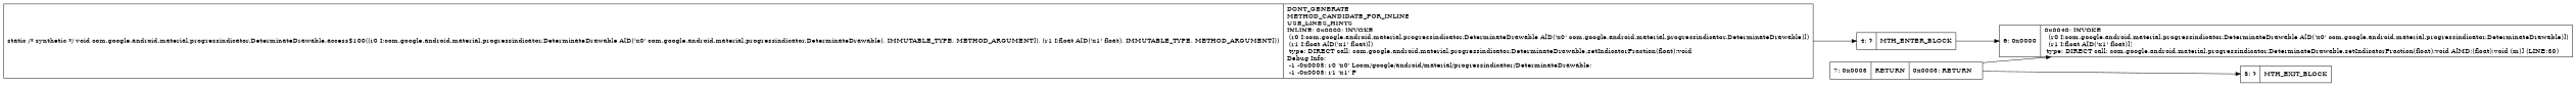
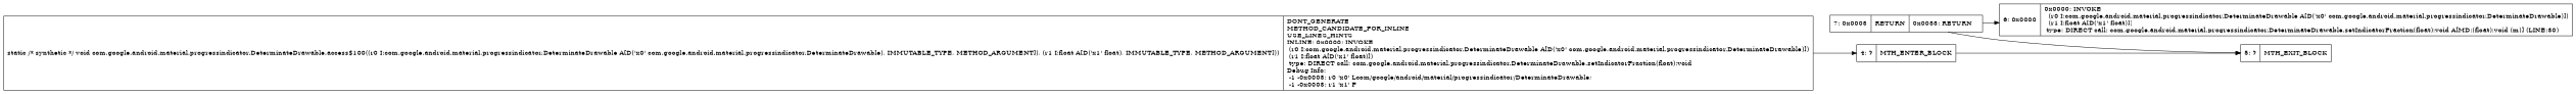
  digraph {
    rankdir=LR
    node [shape=record]
    n1 [label="{4\:\ ?|MTH_ENTER_BLOCK\l}"]
-   n2 [label="{6\:\ 0x0000|0x0040: INVOKE  \l  (r0 I:com.google.android.material.progressindicator.DeterminateDrawable A[D('x0' com.google.android.material.progressindicator.DeterminateDrawable)])\l  (r1 I:float A[D('x1' float)])\l type: DIRECT call: com.google.android.material.progressindicator.DeterminateDrawable.setIndicatorFraction(float):void A[MD:(float):void (m)] (LINE:30)\l}"]
-   n3 [label="{7\:\ 0x0003|RETURN\l|0x0003: RETURN   \l}"]
+   n2 [label="{6\:\ 0x0000|0x0000: INVOKE  \l  (r0 I:com.google.android.material.progressindicator.DeterminateDrawable A[D('x0' com.google.android.material.progressindicator.DeterminateDrawable)])\l  (r1 I:float A[D('x1' float)])\l type: DIRECT call: com.google.android.material.progressindicator.DeterminateDrawable.setIndicatorFraction(float):void A[MD:(float):void (m)] (LINE:30)\l}"]
+   n3 [label="{7\:\ 0x0003|RETURN\l|0x0033: RETURN   \l}"]
    n4 [label="{5\:\ ?|MTH_EXIT_BLOCK\l}"]
    n5 [label="{static \/* synthetic *\/ void com.google.android.material.progressindicator.DeterminateDrawable.access$100((r0 I:com.google.android.material.progressindicator.DeterminateDrawable A[D('x0' com.google.android.material.progressindicator.DeterminateDrawable), IMMUTABLE_TYPE, METHOD_ARGUMENT]), (r1 I:float A[D('x1' float), IMMUTABLE_TYPE, METHOD_ARGUMENT]))  | DONT_GENERATE\lMETHOD_CANDIDATE_FOR_INLINE\lUSE_LINES_HINTS\lINLINE: 0x0000: INVOKE  \l  (r0 I:com.google.android.material.progressindicator.DeterminateDrawable A[D('x0' com.google.android.material.progressindicator.DeterminateDrawable)])\l  (r1 I:float A[D('x1' float)])\l type: DIRECT call: com.google.android.material.progressindicator.DeterminateDrawable.setIndicatorFraction(float):void\lDebug Info:\l  \-1 \-0x0003: r0 'x0' Lcom\/google\/android\/material\/progressindicator\/DeterminateDrawable;\l  \-1 \-0x0003: r1 'x1' F\l}"]
-   n1 -> n2
+   n1 -> n4
    n3 -> n2
    n3 -> n4
    n5 -> n1
  }
